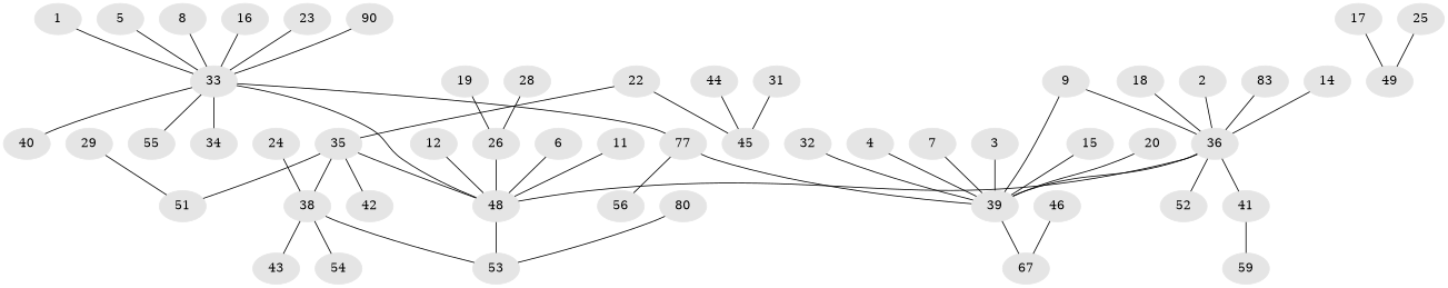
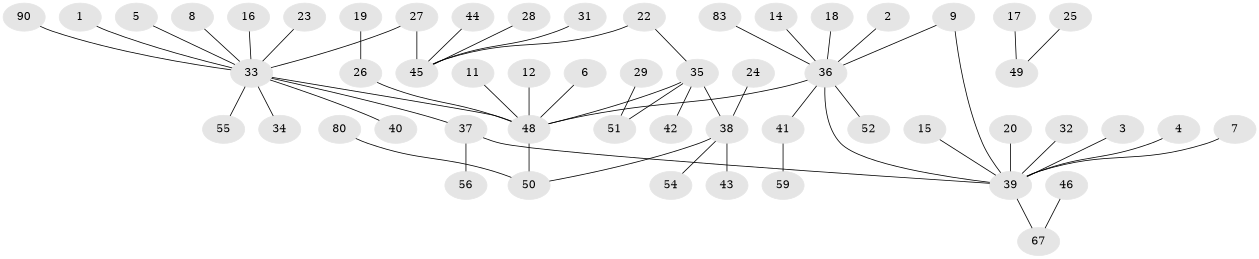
  graph {
    node [color=gray90 style=filled]
    edge [weight=1.0]
    1
    33
    48
    34
-   37 [label=77]
+   37
    40
    55
    2
    36
    39
    41
    52
    3
    n14 [label=67]
    4
    5
    6
-   53
+   53 [label=50]
    7
    8
    9
    n22 [label=80]
    11
    12
    n25 [label=83]
    14
    15
    16
    17
    49
    18
    19
    26
    20
    22
    45
    35
    38
    42
    51
    23
    24
    43
    54
    25
+   27
    28
    29
    n49 [label=90]
    31
    32
    56
    n53 [label=59]
    44
    46
    1 -- 33
    33 -- 48
    33 -- 34
    33 -- 37
    33 -- 40
    33 -- 55
    48 -- 53
    37 -- 39
    37 -- 56
    2 -- 36
    36 -- 48
    36 -- 39
    36 -- 41
    36 -- 52
    39 -- n14
    41 -- n53
    3 -- 39
    4 -- 39
    5 -- 33
    6 -- 48
    7 -- 39
    8 -- 33
    9 -- 36
    9 -- 39
    n22 -- 53
    11 -- 48
    12 -- 48
    n25 -- 36
    14 -- 36
    15 -- 39
    16 -- 33
    17 -- 49
    18 -- 36
    19 -- 26
    26 -- 48
    20 -- 39
    22 -- 45
    22 -- 35
    35 -- 48
    35 -- 38
    35 -- 42
    35 -- 51
    38 -- 53
    38 -- 43
    38 -- 54
    23 -- 33
    24 -- 38
    25 -- 49
-   28 -- 26
+   27 -- 33
+   27 -- 45
+   28 -- 45
    29 -- 51
    n49 -- 33
    31 -- 45
    32 -- 39
    44 -- 45
    46 -- n14
  }
